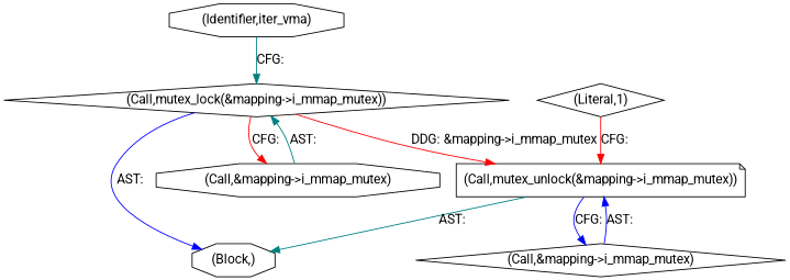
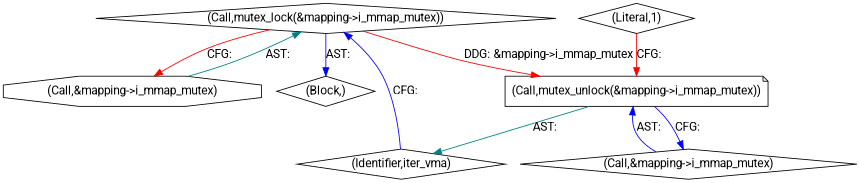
  digraph {
    fontname=Roboto
    node [fontname=Roboto shape=diamond]
    edge [color=red fontname=Roboto]
    n1 [label="(Call,mutex_lock(&mapping->i_mmap_mutex))"]
    n2 [label="(Call,mutex_unlock(&mapping->i_mmap_mutex))" shape=note]
    n3 [label="(Call,&mapping->i_mmap_mutex)" shape=octagon]
-   n4 [label="(Block,)" shape=octagon]
+   n4 [label="(Block,)"]
    n5 [label="(Call,&mapping->i_mmap_mutex)"]
    n6 [label="(Literal,1)"]
-   n7 [label="(Identifier,iter_vma)" shape=octagon]
+   n7 [label="(Identifier,iter_vma)"]
    n1 -> n2 [label="DDG: &mapping->i_mmap_mutex"]
    n1 -> n3 [label="CFG: "]
    n1 -> n4 [color=blue label="AST: "]
-   n2 -> n4 [color=teal label="AST: "]
+   n2 -> n7 [color=teal label="AST: "]
    n2 -> n5 [color=blue label="CFG: "]
    n3 -> n1 [color=teal label="AST: "]
    n5 -> n2 [color=blue label="AST: "]
    n6 -> n2 [label="CFG: "]
-   n7 -> n1 [color=teal label="CFG: "]
+   n7 -> n1 [color=blue label="CFG: "]
  }
